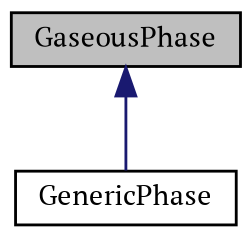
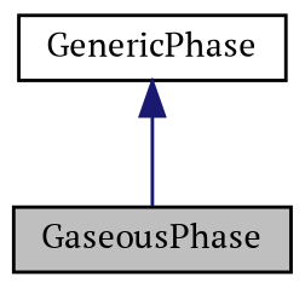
  digraph {
    fontname="PT Serif"
    node [color=black fontname="PT Serif" fontsize=10 shape=record]
    n1 [fillcolor=grey75 fontcolor=black height=0.2 label=GaseousPhase style=filled width=0.4]
    n2 [height=0.2 label=GenericPhase width=0.4]
-   n1 -> n2 [color=midnightblue dir=back fontname="PT Serif" fontsize=10 labelfontname=Helvetica labelfontsize=10 style=solid]
+   n2 -> n1 [color=midnightblue dir=back fontname="PT Serif" fontsize=10 labelfontname=Helvetica labelfontsize=10 style=solid]
  }
